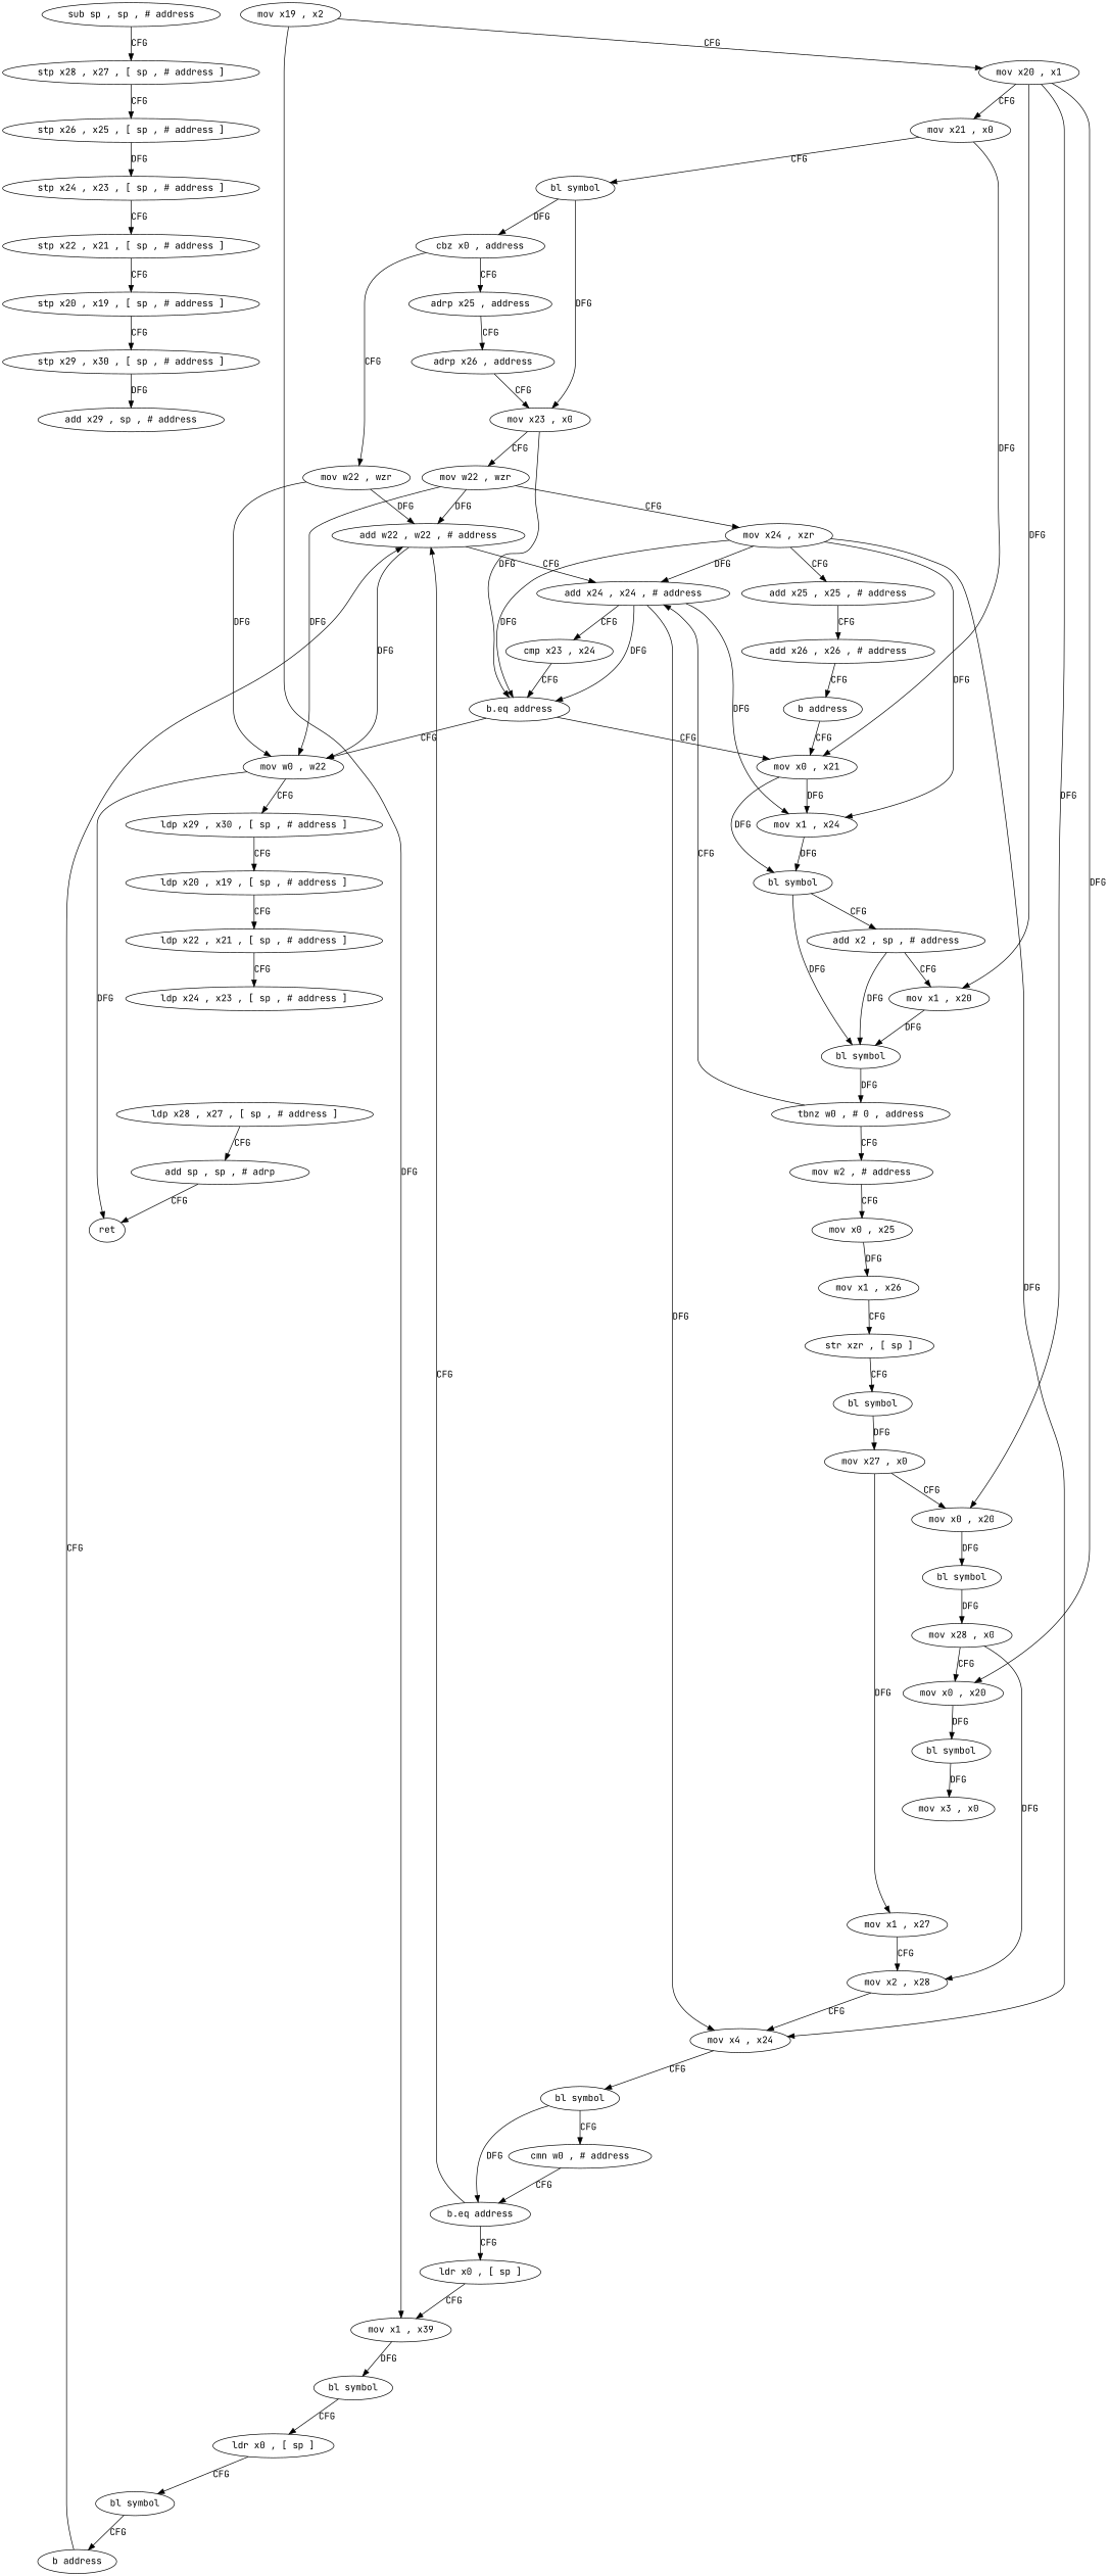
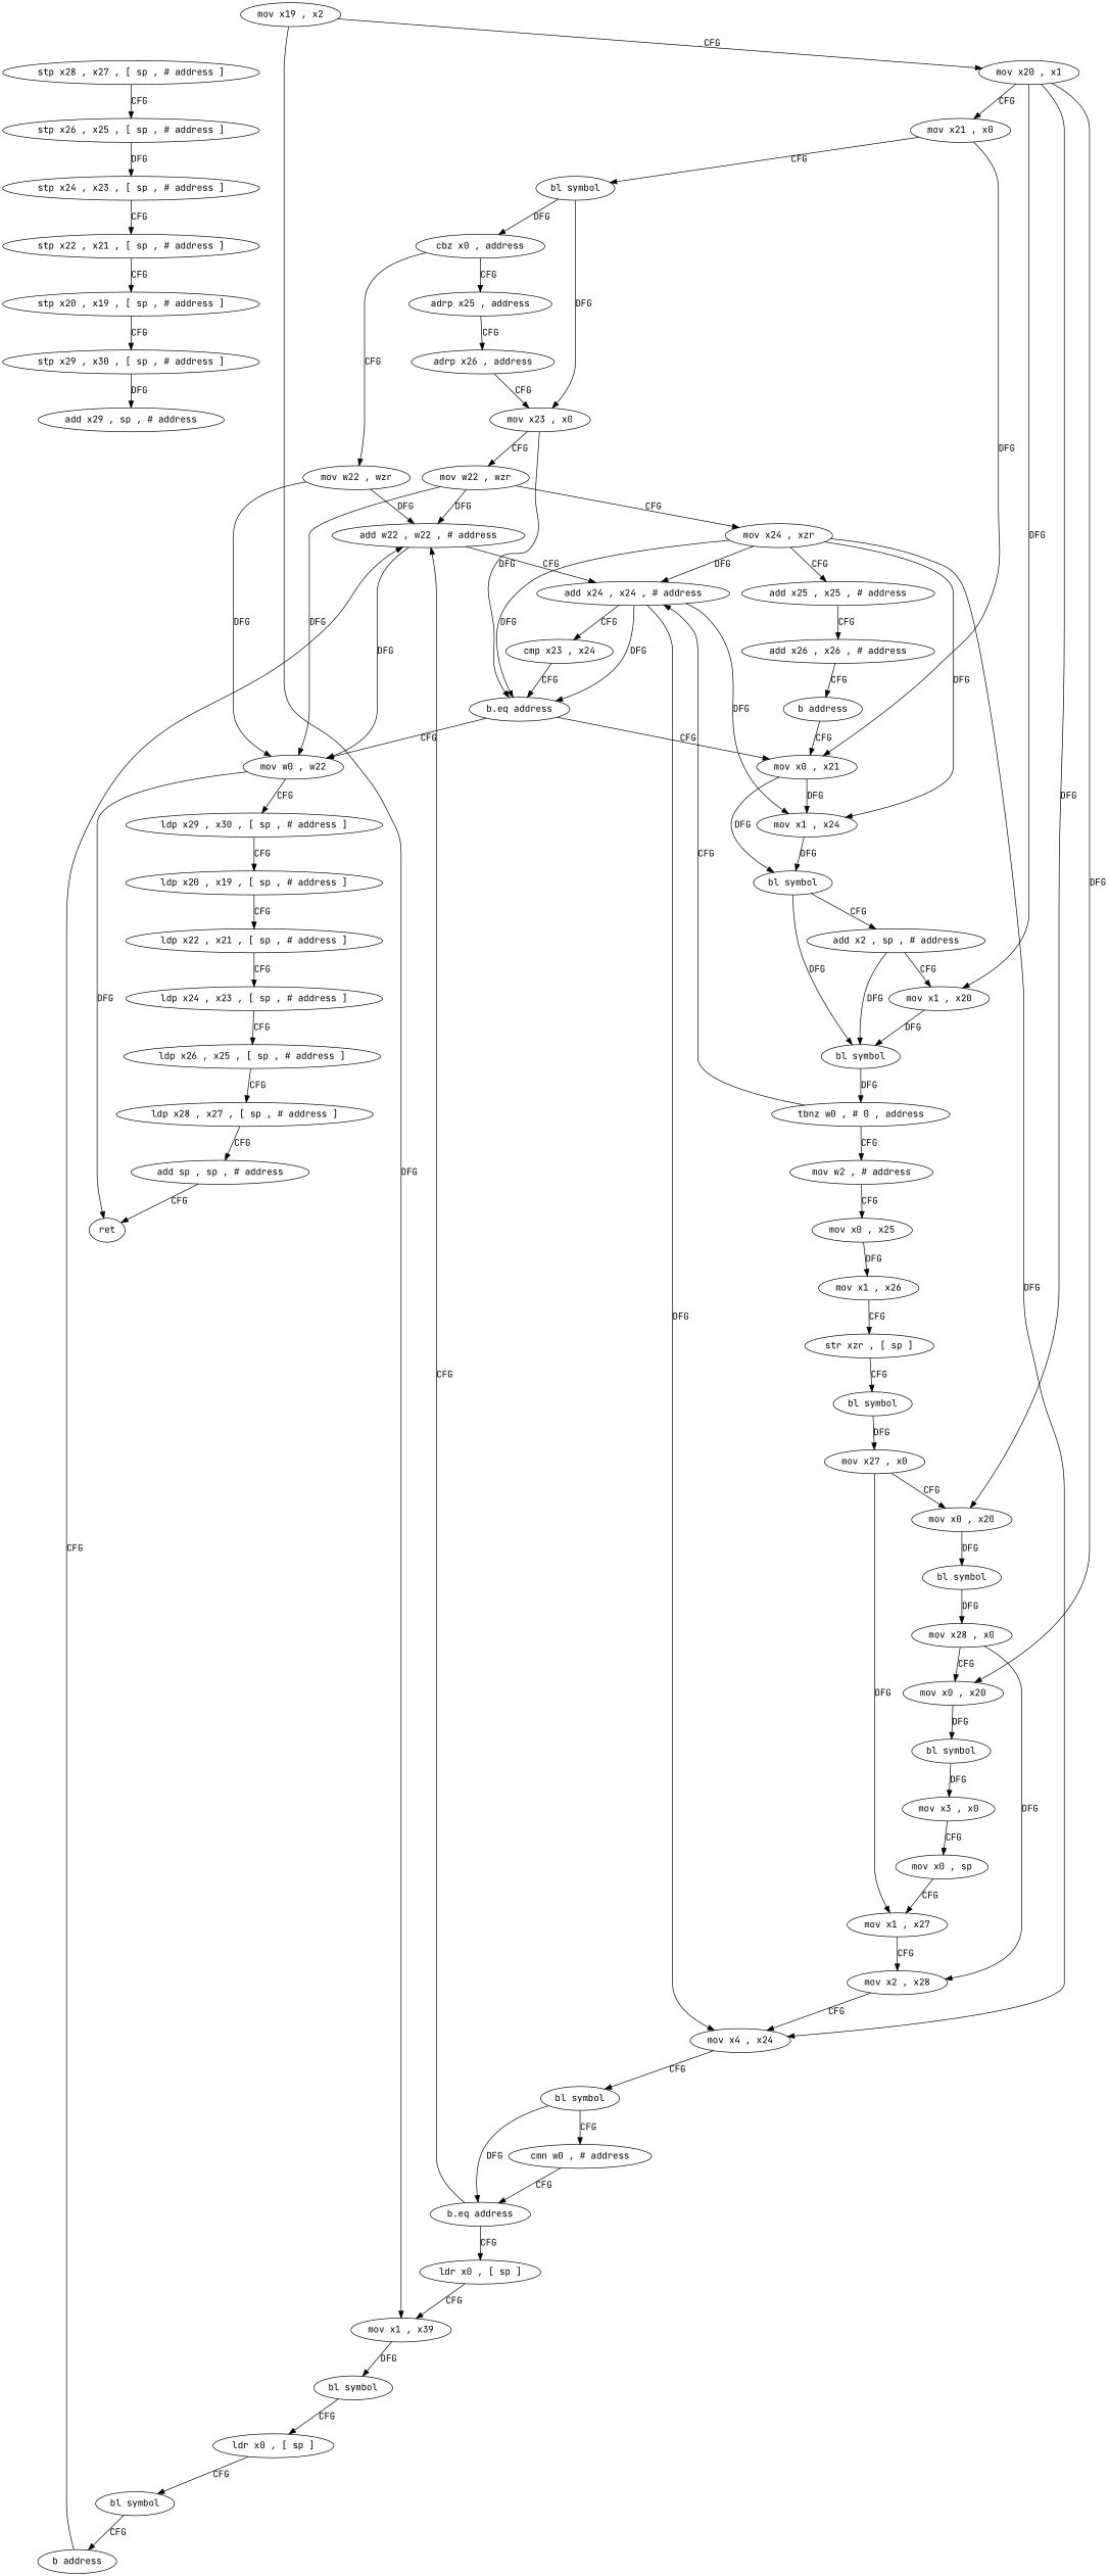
  digraph {
    fontname="JetBrains Mono"
    node [fontname="JetBrains Mono"]
    edge [fontname="JetBrains Mono"]
-   n1 [label="sub sp , sp , # address"]
    n2 [label="stp x28 , x27 , [ sp , # address ]"]
    n3 [label="stp x26 , x25 , [ sp , # address ]"]
    n4 [label="stp x24 , x23 , [ sp , # address ]"]
    n5 [label="stp x22 , x21 , [ sp , # address ]"]
    n6 [label="stp x20 , x19 , [ sp , # address ]"]
    n7 [label="stp x29 , x30 , [ sp , # address ]"]
    n8 [label="add x29 , sp , # address"]
    n9 [label="mov x19 , x2"]
    n10 [label="mov x20 , x1"]
    n11 [label="mov x1 , x39"]
    n12 [label="mov x21 , x0"]
    n13 [label="mov x1 , x20"]
    n14 [label="mov x0 , x20"]
    n15 [label="mov x0 , x20"]
    n16 [label="bl symbol"]
    n17 [label="bl symbol"]
    n18 [label="mov x0 , x21"]
    n19 [label="bl symbol"]
    n20 [label="bl symbol"]
    n21 [label="bl symbol"]
    n22 [label="cbz x0 , address"]
    n23 [label="mov x23 , x0"]
    n24 [label="mov x1 , x24"]
    n25 [label="bl symbol"]
    n26 [label="mov w22 , wzr"]
    n27 [label="adrp x25 , address"]
    n28 [label="mov w22 , wzr"]
    n29 [label="b.eq address"]
    n30 [label="mov w0 , w22"]
    n31 [label="add w22 , w22 , # address"]
    n32 [label="adrp x26 , address"]
    n33 [label="ldp x29 , x30 , [ sp , # address ]"]
    n34 [label=ret]
    n35 [label="add x24 , x24 , # address"]
    n36 [label="ldp x20 , x19 , [ sp , # address ]"]
    n37 [label="mov x24 , xzr"]
    n38 [label="add x25 , x25 , # address"]
    n39 [label="mov x4 , x24"]
    n40 [label="add x26 , x26 , # address"]
    n41 [label="cmp x23 , x24"]
    n42 [label="bl symbol"]
    n43 [label="b address"]
    n44 [label="add x2 , sp , # address"]
    n45 [label="tbnz w0 , # 0 , address"]
    n46 [label="mov w2 , # address"]
    n47 [label="mov x0 , x25"]
    n48 [label="mov x1 , x26"]
    n49 [label="str xzr , [ sp ]"]
    n50 [label="bl symbol"]
    n51 [label="mov x27 , x0"]
    n52 [label="mov x1 , x27"]
    n53 [label="mov x2 , x28"]
    n54 [label="mov x28 , x0"]
    n55 [label="mov x3 , x0"]
+   n56 [label="mov x0 , sp"]
    n57 [label="cmn w0 , # address"]
    n58 [label="b.eq address"]
    n59 [label="ldr x0 , [ sp ]"]
    n60 [label="ldp x22 , x21 , [ sp , # address ]"]
    n61 [label="ldp x24 , x23 , [ sp , # address ]"]
+   n62 [label="ldp x26 , x25 , [ sp , # address ]"]
    n63 [label="ldp x28 , x27 , [ sp , # address ]"]
-   n64 [label="add sp , sp , # adrp"]
+   n64 [label="add sp , sp , # address"]
    n65 [label="ldr x0 , [ sp ]"]
    n66 [label="bl symbol"]
    n67 [label="b address"]
-   n1 -> n2 [label=CFG]
    n2 -> n3 [label=CFG]
    n3 -> n4 [label=DFG]
    n4 -> n5 [label=CFG]
    n5 -> n6 [label=CFG]
    n6 -> n7 [label=CFG]
    n7 -> n8 [label=DFG]
    n9 -> n10 [label=CFG]
    n9 -> n11 [label=DFG]
    n10 -> n12 [label=CFG]
    n10 -> n13 [label=DFG]
    n10 -> n14 [label=DFG]
    n10 -> n15 [label=DFG]
    n11 -> n16 [label=DFG]
    n12 -> n17 [label=CFG]
    n12 -> n18 [label=DFG]
    n13 -> n19 [label=DFG]
    n14 -> n20 [label=DFG]
    n15 -> n21 [label=DFG]
    n16 -> n65 [label=CFG]
    n17 -> n22 [label=DFG]
    n17 -> n23 [label=DFG]
    n18 -> n24 [label=DFG]
    n18 -> n25 [label=DFG]
    n19 -> n45 [label=DFG]
    n20 -> n54 [label=DFG]
    n21 -> n55 [label=DFG]
    n22 -> n26 [label=CFG]
    n22 -> n27 [label=CFG]
    n23 -> n28 [label=CFG]
    n23 -> n29 [label=DFG]
    n24 -> n25 [label=DFG]
    n25 -> n19 [label=DFG]
    n25 -> n44 [label=CFG]
    n26 -> n30 [label=DFG]
    n26 -> n31 [label=DFG]
    n27 -> n32 [label=CFG]
    n28 -> n30 [label=DFG]
    n28 -> n31 [label=DFG]
    n28 -> n37 [label=CFG]
    n29 -> n18 [label=CFG]
    n29 -> n30 [label=CFG]
    n30 -> n33 [label=CFG]
    n30 -> n34 [label=DFG]
    n31 -> n30 [label=DFG]
    n31 -> n35 [label=CFG]
    n32 -> n23 [label=CFG]
    n33 -> n36 [label=CFG]
    n35 -> n24 [label=DFG]
    n35 -> n29 [label=DFG]
    n35 -> n39 [label=DFG]
    n35 -> n41 [label=CFG]
    n36 -> n60 [label=CFG]
    n37 -> n24 [label=DFG]
    n37 -> n29 [label=DFG]
    n37 -> n35 [label=DFG]
    n37 -> n38 [label=CFG]
    n37 -> n39 [label=DFG]
    n38 -> n40 [label=CFG]
    n39 -> n42 [label=CFG]
    n40 -> n43 [label=CFG]
    n41 -> n29 [label=CFG]
    n42 -> n57 [label=CFG]
    n42 -> n58 [label=DFG]
    n43 -> n18 [label=CFG]
    n44 -> n13 [label=CFG]
    n44 -> n19 [label=DFG]
    n45 -> n35 [label=CFG]
    n45 -> n46 [label=CFG]
    n46 -> n47 [label=CFG]
    n47 -> n48 [label=DFG]
    n48 -> n49 [label=CFG]
    n49 -> n50 [label=CFG]
    n50 -> n51 [label=DFG]
    n51 -> n14 [label=CFG]
    n51 -> n52 [label=DFG]
    n52 -> n53 [label=CFG]
    n53 -> n39 [label=CFG]
    n54 -> n15 [label=CFG]
    n54 -> n53 [label=DFG]
+   n55 -> n56 [label=CFG]
+   n56 -> n52 [label=CFG]
    n57 -> n58 [label=CFG]
    n58 -> n31 [label=CFG]
    n58 -> n59 [label=CFG]
    n59 -> n11 [label=CFG]
    n60 -> n61 [label=CFG]
+   n61 -> n62 [label=CFG]
+   n62 -> n63 [label=CFG]
    n63 -> n64 [label=CFG]
    n64 -> n34 [label=CFG]
    n65 -> n66 [label=CFG]
    n66 -> n67 [label=CFG]
    n67 -> n31 [label=CFG]
  }
